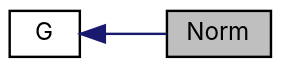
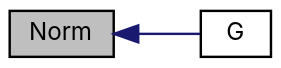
  digraph {
    rankdir=LR
    fontname=Inter
    node [color=black fontname=Inter fontsize=10 shape=record style=filled]
    n1 [fillcolor=grey75 fontcolor=black height=0.2 label=Norm width=0.4]
    n2 [fillcolor=white height=0.2 label=G width=0.4]
-   n2 -> n1 [color=midnightblue dir=back fontname=Inter fontsize=10 labelfontname=Helvetica labelfontsize=10 style=solid]
+   n1 -> n2 [color=midnightblue dir=back fontname=Inter fontsize=10 labelfontname=Helvetica labelfontsize=10 style=solid]
  }
